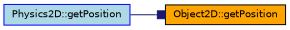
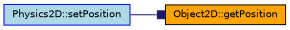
  digraph {
    rankdir=LR
    node [fontname=Helvetica fontsize=10 shape=record style=filled]
-   n1 [color=blue fillcolor=lightblue fontcolor=black height=0.2 label="Physics2D::getPosition" width=0.4]
+   n1 [color=blue fillcolor=lightblue fontcolor=black height=0.2 label="Physics2D::setPosition" width=0.4]
    n2 [color=black fillcolor=orange height=0.2 label="Object2D::getPosition" width=0.4]
    n1 -> n2 [color=midnightblue fontname=Helvetica fontsize=10 labelfontname=Helvetica labelfontsize=10 style=solid arrowhead=box]
  }
